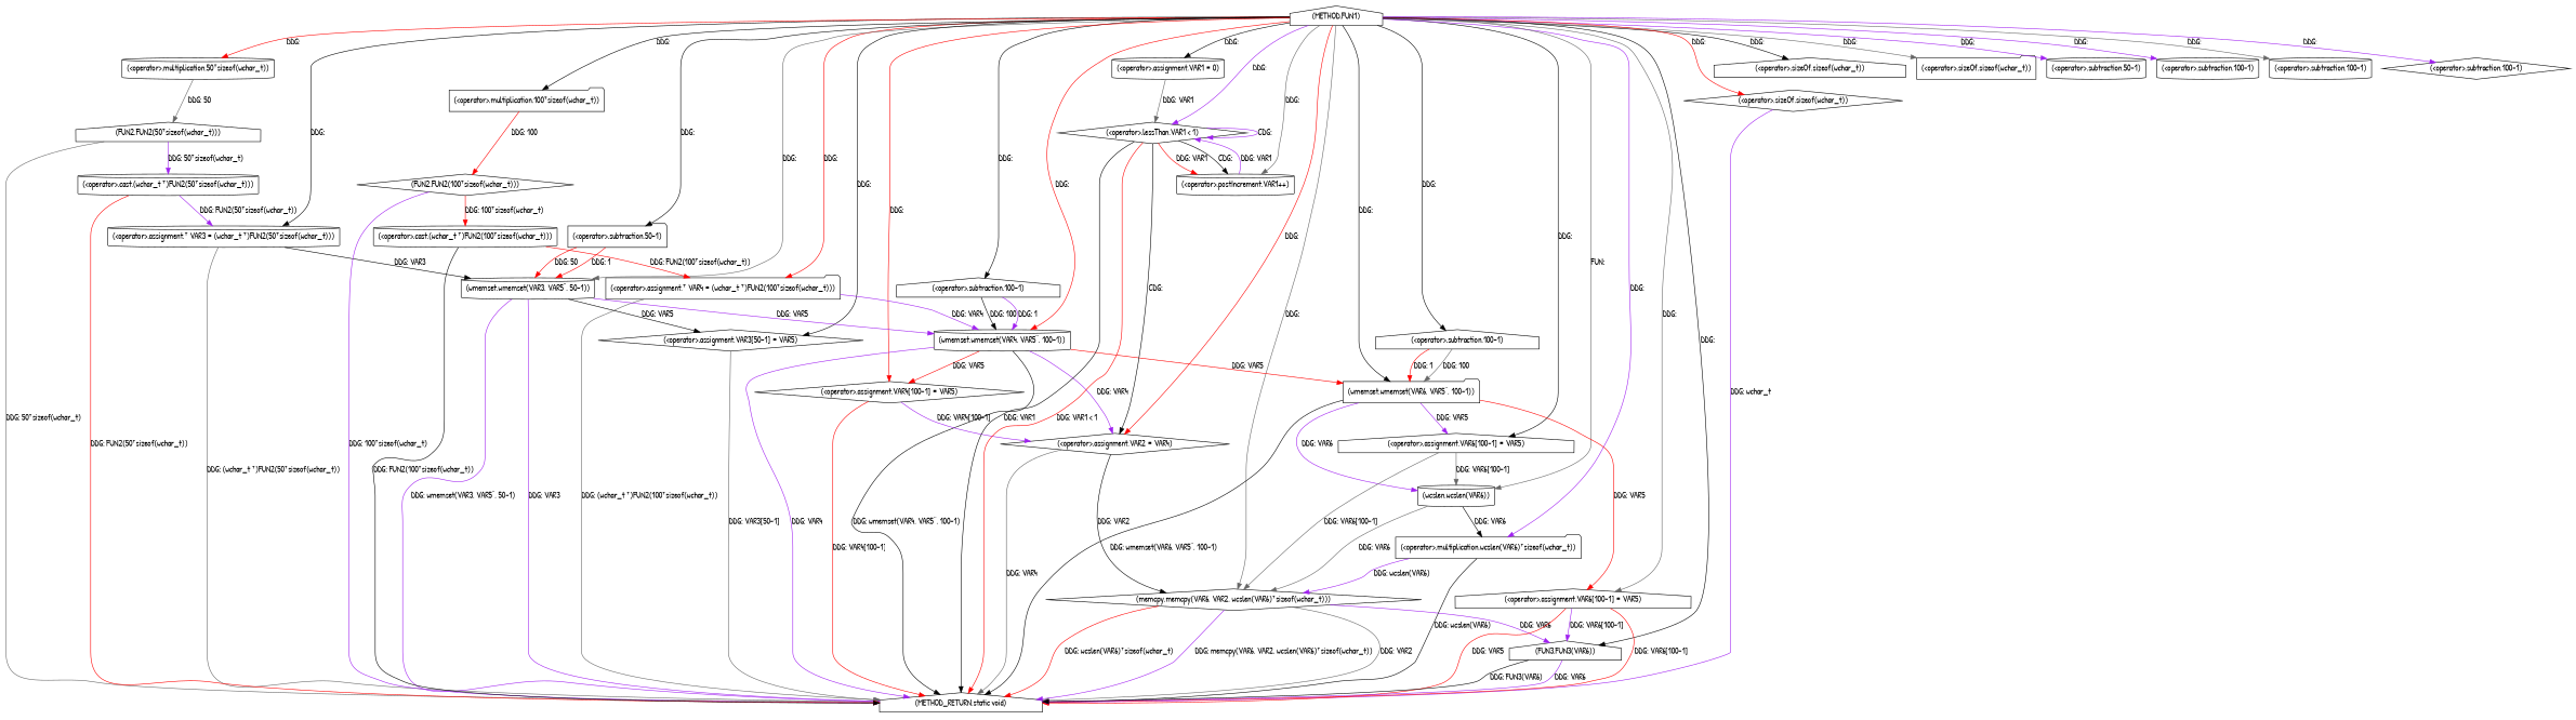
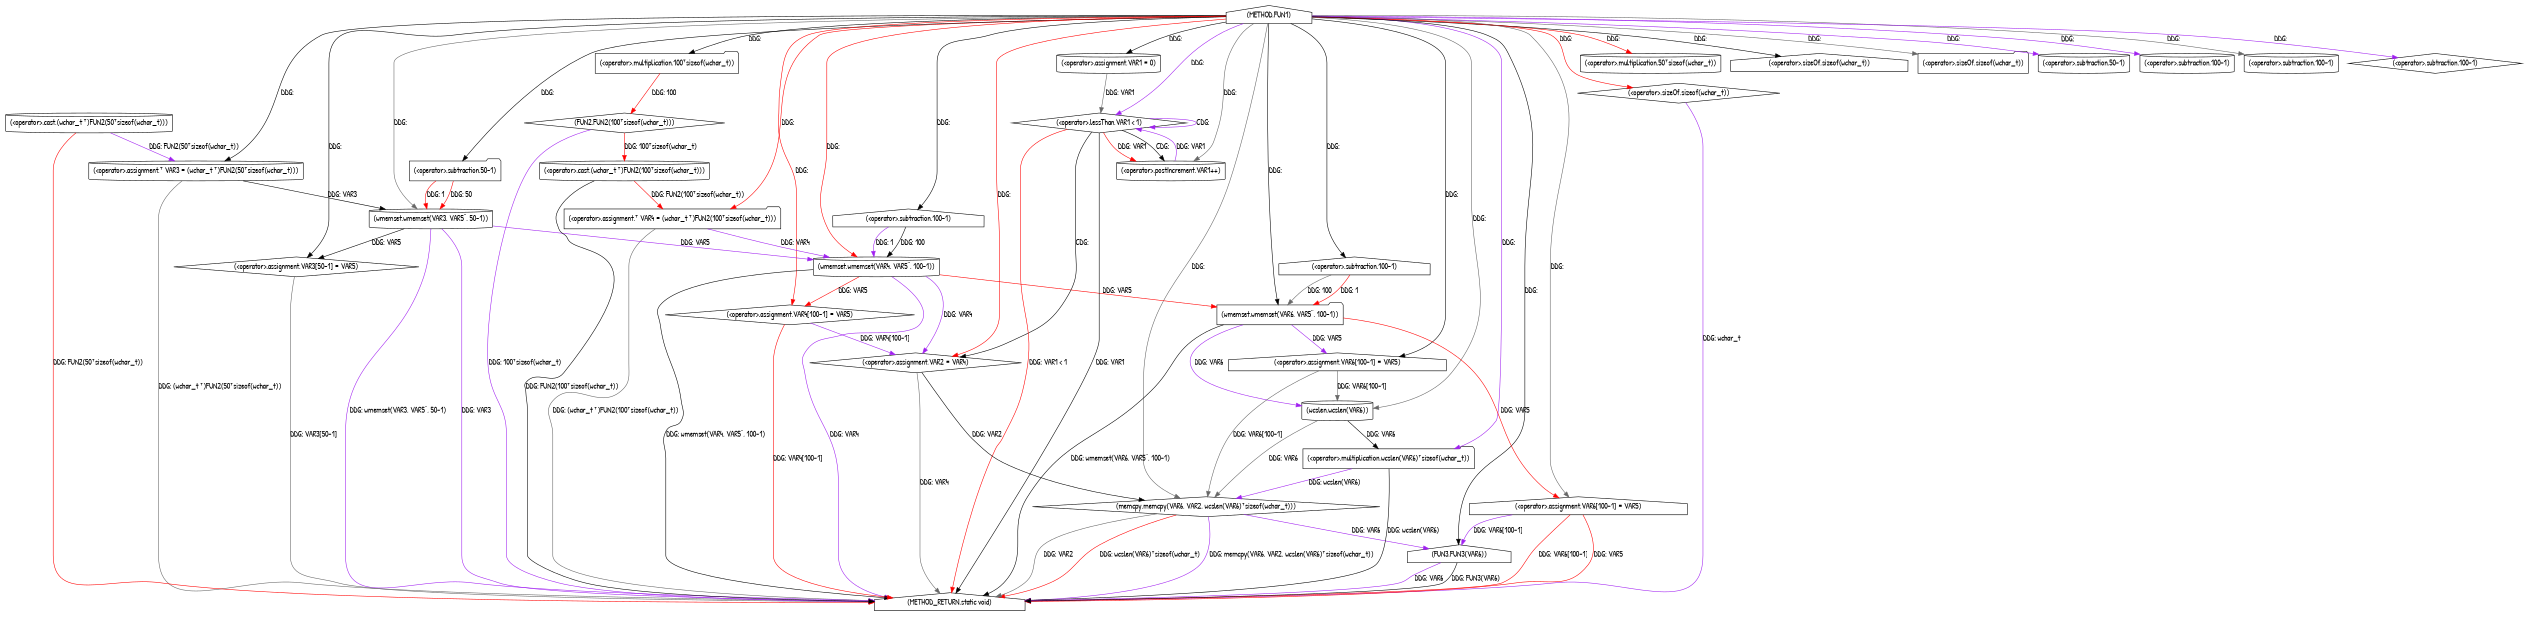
  digraph {
    fontname="Patrick Hand"
    node [fontname="Patrick Hand" shape=cylinder]
    edge [color=purple fontname="Patrick Hand"]
    n1 [label="(METHOD,FUN1)" shape=house]
    n2 [label="(<operator>.assignment,* VAR3 = (wchar_t *)FUN2(50*sizeof(wchar_t)))"]
    n3 [label="(<operator>.multiplication,50*sizeof(wchar_t))"]
    n4 [label="(<operator>.sizeOf,sizeof(wchar_t))" shape=house]
    n5 [label="(<operator>.assignment,* VAR4 = (wchar_t *)FUN2(100*sizeof(wchar_t)))" shape=folder]
    n6 [label="(<operator>.multiplication,100*sizeof(wchar_t))" shape=folder]
    n7 [label="(<operator>.sizeOf,sizeof(wchar_t))" shape=folder]
    n8 [label="(wmemset,wmemset(VAR3, VAR5'', 50-1))"]
    n9 [label="(<operator>.subtraction,50-1)" shape=folder]
    n10 [label="(<operator>.assignment,VAR3[50-1] = VAR5)" shape=diamond]
    n11 [label="(<operator>.subtraction,50-1)"]
    n12 [label="(wmemset,wmemset(VAR4, VAR5'', 100-1))"]
    n13 [label="(<operator>.subtraction,100-1)" shape=house]
    n14 [label="(<operator>.assignment,VAR4[100-1] = VAR5)" shape=diamond]
    n15 [label="(<operator>.subtraction,100-1)"]
    n16 [label="(<operator>.assignment,VAR1 = 0)"]
    n17 [label="(<operator>.lessThan,VAR1 < 1)" shape=diamond]
    n18 [label="(<operator>.postIncrement,VAR1++)"]
    n19 [label="(<operator>.assignment,VAR2 = VAR4)" shape=diamond]
    n20 [label="(wmemset,wmemset(VAR6, VAR5'', 100-1))" shape=folder]
    n21 [label="(<operator>.subtraction,100-1)" shape=house]
    n22 [label="(<operator>.assignment,VAR6[100-1] = VAR5)" shape=house]
    n23 [label="(<operator>.subtraction,100-1)"]
    n24 [label="(memcpy,memcpy(VAR6, VAR2, wcslen(VAR6)*sizeof(wchar_t)))" shape=diamond]
    n25 [label="(<operator>.multiplication,wcslen(VAR6)*sizeof(wchar_t))" shape=folder]
    n26 [label="(wcslen,wcslen(VAR6))"]
    n27 [label="(<operator>.sizeOf,sizeof(wchar_t))" shape=diamond]
    n28 [label="(<operator>.assignment,VAR6[100-1] = VAR5)" shape=house]
    n29 [label="(<operator>.subtraction,100-1)" shape=diamond]
    n30 [label="(FUN3,FUN3(VAR6))" shape=house]
    n31 [label="(METHOD_RETURN,static void)" shape=house]
-   n32 [label="(FUN2,FUN2(50*sizeof(wchar_t)))" shape=house]
    n33 [label="(FUN2,FUN2(100*sizeof(wchar_t)))" shape=diamond]
    n34 [label="(<operator>.cast,(wchar_t *)FUN2(50*sizeof(wchar_t)))"]
    n35 [label="(<operator>.cast,(wchar_t *)FUN2(100*sizeof(wchar_t)))"]
    n1 -> n2 [color=black label="DDG: "]
    n1 -> n3 [color=red label="DDG: "]
    n1 -> n4 [color=black label="DDG: "]
    n1 -> n5 [color=red label="DDG: "]
    n1 -> n6 [color=black label="DDG: "]
    n1 -> n7 [color=gray40 label="DDG: "]
    n1 -> n8 [color=gray40 label="DDG: "]
    n1 -> n9 [color=black label="DDG: "]
    n1 -> n10 [color=black label="DDG: "]
    n1 -> n11 [label="DDG: "]
    n1 -> n12 [color=red label="DDG: "]
    n1 -> n13 [color=black label="DDG: "]
    n1 -> n14 [color=red label="DDG: "]
    n1 -> n15 [label="DDG: "]
    n1 -> n16 [color=black label="DDG: "]
    n1 -> n17 [label="DDG: "]
    n1 -> n18 [color=gray40 label="DDG: "]
    n1 -> n19 [color=red label="DDG: "]
    n1 -> n20 [color=black label="DDG: "]
    n1 -> n21 [color=black label="DDG: "]
    n1 -> n22 [color=black label="DDG: "]
    n1 -> n23 [color=gray40 label="DDG: "]
    n1 -> n24 [color=gray40 label="DDG: "]
    n1 -> n25 [label="DDG: "]
-   n1 -> n26 [color=gray40 label="FUN: "]
+   n1 -> n26 [color=gray40 label="DDG: "]
    n1 -> n27 [color=red label="DDG: "]
    n1 -> n28 [color=gray40 label="DDG: "]
    n1 -> n29 [label="DDG: "]
    n1 -> n30 [color=black label="DDG: "]
    n2 -> n8 [color=black label="DDG: VAR3"]
    n2 -> n31 [color=gray40 label="DDG: (wchar_t *)FUN2(50*sizeof(wchar_t))"]
-   n3 -> n32 [color=gray40 label="DDG: 50"]
    n5 -> n12 [label="DDG: VAR4"]
    n5 -> n31 [color=gray40 label="DDG: (wchar_t *)FUN2(100*sizeof(wchar_t))"]
    n6 -> n33 [color=red label="DDG: 100"]
    n8 -> n10 [color=black label="DDG: VAR5"]
    n8 -> n12 [label="DDG: VAR5"]
    n8 -> n31 [label="DDG: VAR3"]
    n8 -> n31 [label="DDG: wmemset(VAR3, VAR5'', 50-1)"]
    n9 -> n8 [color=red label="DDG: 50"]
    n9 -> n8 [color=red label="DDG: 1"]
    n10 -> n31 [color=gray40 label="DDG: VAR3[50-1]"]
    n12 -> n14 [color=red label="DDG: VAR5"]
    n12 -> n19 [label="DDG: VAR4"]
    n12 -> n20 [color=red label="DDG: VAR5"]
    n12 -> n31 [label="DDG: VAR4"]
    n12 -> n31 [color=black label="DDG: wmemset(VAR4, VAR5'', 100-1)"]
    n13 -> n12 [color=black label="DDG: 100"]
    n13 -> n12 [label="DDG: 1"]
    n14 -> n19 [label="DDG: VAR4[100-1]"]
    n14 -> n31 [color=red label="DDG: VAR4[100-1]"]
    n16 -> n17 [color=gray40 label="DDG: VAR1"]
    n17 -> n17 [label="CDG: "]
    n17 -> n18 [color=red label="DDG: VAR1"]
    n17 -> n18 [color=black label="CDG: "]
    n17 -> n19 [color=black label="CDG: "]
    n17 -> n31 [color=red label="DDG: VAR1 < 1"]
    n17 -> n31 [color=black label="DDG: VAR1"]
    n18 -> n17 [label="DDG: VAR1"]
    n19 -> n24 [color=black label="DDG: VAR2"]
    n19 -> n31 [color=gray40 label="DDG: VAR4"]
    n20 -> n22 [label="DDG: VAR5"]
    n20 -> n26 [label="DDG: VAR6"]
    n20 -> n28 [color=red label="DDG: VAR5"]
    n20 -> n31 [color=black label="DDG: wmemset(VAR6, VAR5'', 100-1)"]
    n21 -> n20 [color=gray40 label="DDG: 100"]
    n21 -> n20 [color=red label="DDG: 1"]
    n22 -> n24 [color=gray40 label="DDG: VAR6[100-1]"]
    n22 -> n26 [color=gray40 label="DDG: VAR6[100-1]"]
    n24 -> n30 [label="DDG: VAR6"]
    n24 -> n31 [color=red label="DDG: wcslen(VAR6)*sizeof(wchar_t)"]
    n24 -> n31 [label="DDG: memcpy(VAR6, VAR2, wcslen(VAR6)*sizeof(wchar_t))"]
    n24 -> n31 [color=gray40 label="DDG: VAR2"]
    n25 -> n24 [label="DDG: wcslen(VAR6)"]
    n25 -> n31 [color=black label="DDG: wcslen(VAR6)"]
    n26 -> n24 [color=gray40 label="DDG: VAR6"]
    n26 -> n25 [color=black label="DDG: VAR6"]
    n27 -> n31 [label="DDG: wchar_t"]
    n28 -> n30 [label="DDG: VAR6[100-1]"]
    n28 -> n31 [color=red label="DDG: VAR6[100-1]"]
    n28 -> n31 [color=red label="DDG: VAR5"]
    n30 -> n31 [label="DDG: VAR6"]
    n30 -> n31 [color=black label="DDG: FUN3(VAR6)"]
-   n32 -> n31 [color=gray40 label="DDG: 50*sizeof(wchar_t)"]
-   n32 -> n34 [label="DDG: 50*sizeof(wchar_t)"]
    n33 -> n31 [label="DDG: 100*sizeof(wchar_t)"]
    n33 -> n35 [color=red label="DDG: 100*sizeof(wchar_t)"]
    n34 -> n2 [label="DDG: FUN2(50*sizeof(wchar_t))"]
    n34 -> n31 [color=red label="DDG: FUN2(50*sizeof(wchar_t))"]
    n35 -> n5 [color=red label="DDG: FUN2(100*sizeof(wchar_t))"]
    n35 -> n31 [color=black label="DDG: FUN2(100*sizeof(wchar_t))"]
  }
